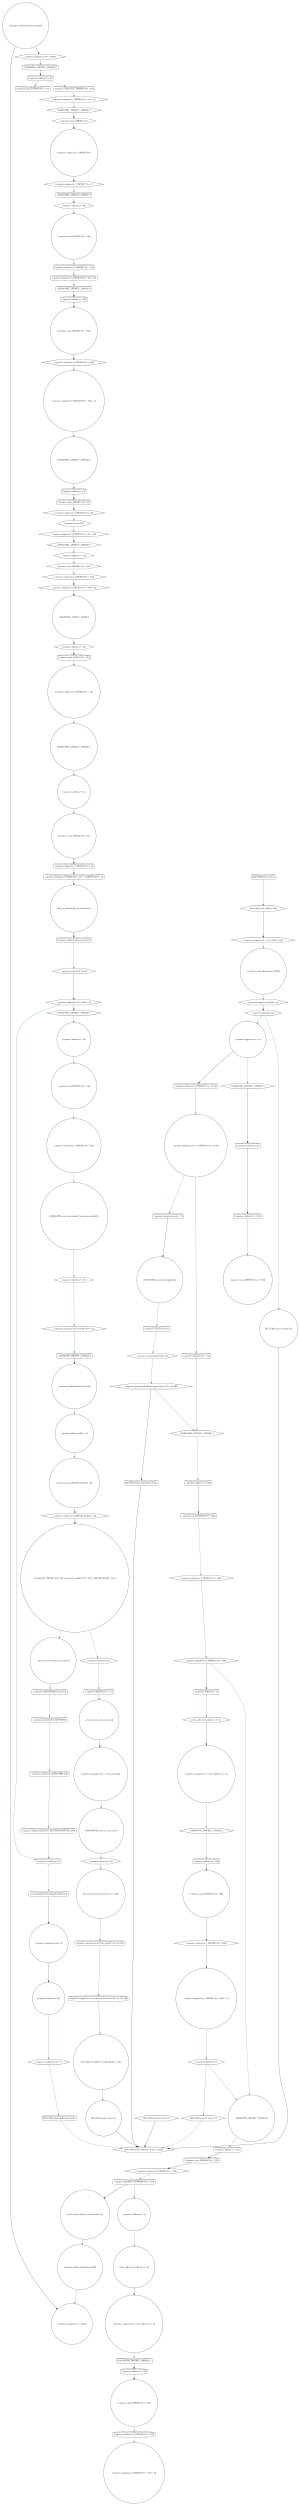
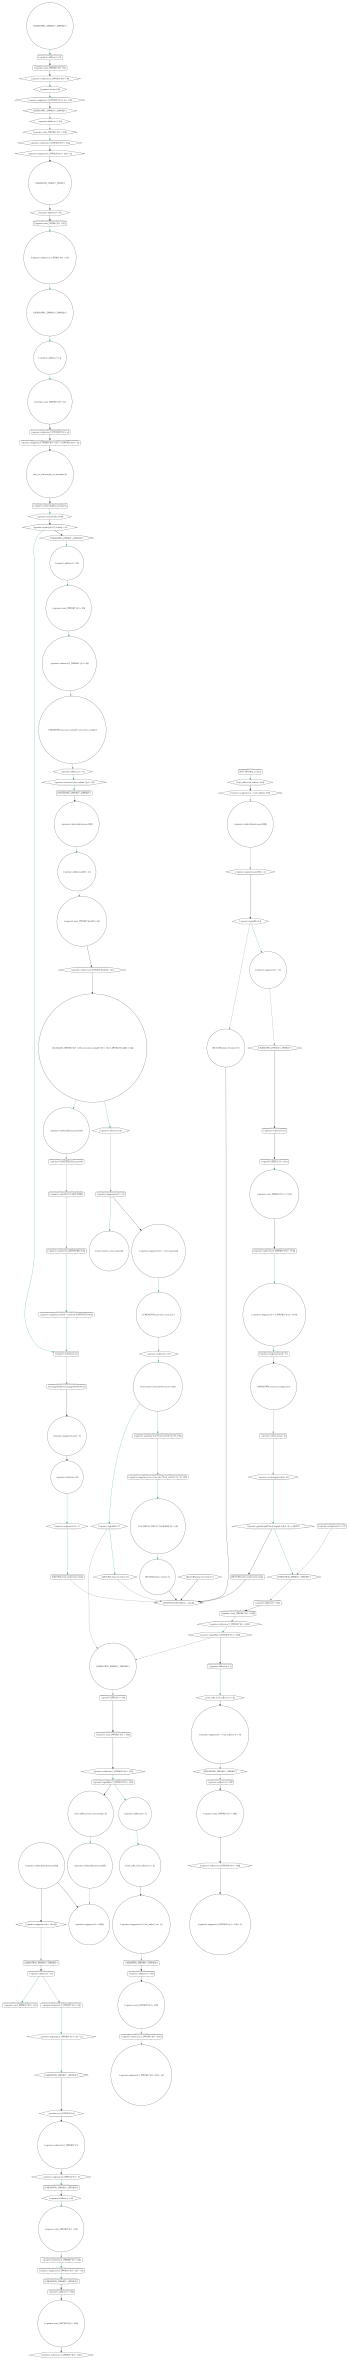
  digraph {
    fontname="EB Garamond"
    node [fontname="EB Garamond" shape=circle]
    edge [color=black fontname="EB Garamond"]
    n1 [label="(<operator>.assignment,v4 = Curl_ccalloc(1, 336))" shape=hexagon]
    n2 [label="(<operator>.indirectIndexAccess,a1[188])"]
    n3 [label="(<operator>.assignment,a1[188] = v4)" shape=hexagon]
    n4 [label="(Curl_ccalloc,Curl_ccalloc(1, 336))" shape=hexagon]
    n5 [label="(<operator>.logicalNot,!v4)" shape=hexagon]
    n6 [label="(RETURN,return 27;,return 27;)"]
    n7 [label="(<operator>.assignment,v5 = v4)"]
-   n8 [label="(METHOD_RETURN,conncontrol __fastcall)" shape=hexagon]
+   n8 [label="(METHOD_RETURN,int __fastcall)" shape=hexagon]
    n9 [label="(UNKNOWN,_DWORD *,_DWORD *)" shape=hexagon]
    n10 [label="(<operator>.indirection,*a1)" shape=cylinder]
    n11 [label="(<operator>.assignment,v6 = *(_DWORD *)(*a1 + 1576))"]
    n12 [label="(<operator>.assignment,result = 71)" shape=cylinder]
    n13 [label="(<operator>.assignment,v6 = 512)" shape=cylinder]
    n14 [label="(UNKNOWN,connect int,unsigned int)"]
    n15 [label="(UNKNOWN,_DWORD *,_DWORD *)" shape=hexagon]
    n16 [label="(<operator>.indirection,*(_DWORD *)(*a1 + 1576))" shape=cylinder]
    n17 [label="(<operator>.cast,(_DWORD *)(*a1 + 1576))"]
    n18 [label="(<operator>.addition,*a1 + 1576)" shape=cylinder]
    n19 [label="(<operator>.subtraction,v6 - 8)" shape=cylinder]
    n20 [label="(<operator>.greaterEqualsThan,(unsigned int)(v6 - 8) >= 0xFFB1)" shape=hexagon]
    n21 [label="(RETURN,return result;,return result;)" shape=cylinder]
    n22 [label="(<operator>.addition,v5 + 328)" shape=cylinder]
    n23 [label="(<operator>.cast,(unsigned int)(v6 - 8))" shape=hexagon]
    n24 [label="(<operator>.logicalNot,!*(_DWORD *)(v5 + 328))" shape=hexagon]
    n25 [label="(<operator>.addition,v6 + 4)" shape=cylinder]
    n26 [label="(UNKNOWN,_DWORD *,_DWORD *)"]
    n27 [label="(Curl_ccalloc,Curl_ccalloc(1, v6 + 4))" shape=hexagon]
    n28 [label="(<operator>.addition,v5 + 332)" shape=cylinder]
    n29 [label="(<operator>.indirection,*(_DWORD *)(v5 + 328))" shape=hexagon]
    n30 [label="(<operator>.cast,(_DWORD *)(v5 + 328))" shape=cylinder]
    n31 [label="(<operator>.assignment,v7 = Curl_ccalloc(1, v6 + 4))"]
    n32 [label="(UNKNOWN,_DWORD *,_DWORD *)" shape=hexagon]
    n33 [label="(<operator>.addition,v5 + 328)" shape=cylinder]
    n34 [label="(<operator>.assignment,*(_DWORD *)(v5 + 328) = v7)"]
    n35 [label="(<operator>.logicalNot,!v7)" shape=hexagon]
    n36 [label="(RETURN,return 27;,return 27;)" shape=hexagon]
    n37 [label="(<operator>.indirection,*(_DWORD *)(v5 + 328))" shape=hexagon]
    n38 [label="(<operator>.cast,(_DWORD *)(v5 + 328))"]
    n39 [label="(<operator>.logicalNot,!*(_DWORD *)(v5 + 332))" shape=cylinder]
    n40 [label="(<operator>.addition,v6 + 4)"]
-   n41 [label="(Curl_conncontrol,Curl_conncontrol(a1, 1))"]
+   n41 [label="(Curl_addition,Curl_conncontrol(a1, 1))"]
    n42 [label="(Curl_ccalloc,Curl_ccalloc(1, v6 + 4))"]
    n43 [label="(<operator>.indirectIndexAccess,a1[20])"]
    n44 [label="(<operator>.indirection,*(_DWORD *)(v5 + 332))" shape=hexagon]
    n45 [label="(<operator>.cast,(_DWORD *)(v5 + 332))" shape=cylinder]
    n46 [label="(<operator>.assignment,v8 = Curl_ccalloc(1, v6 + 4))"]
    n47 [label="(UNKNOWN,_DWORD *,_DWORD *)" shape=cylinder]
    n48 [label="(<operator>.addition,v5 + 332)" shape=cylinder]
    n49 [label="(<operator>.assignment,*(_DWORD *)(v5 + 332) = v8)"]
    n50 [label="(<operator>.indirection,*(_DWORD *)(v5 + 332))" shape=cylinder]
    n51 [label="(<operator>.cast,(_DWORD *)(v5 + 332))"]
    n52 [label="(RETURN,return 27;,return 27;)" shape=hexagon]
    n53 [label="(<operator>.assignment,v9 = a1[20])"]
    n54 [label="(<operator>.indirectIndexAccess,a1[105])"]
    n55 [label="(<operator>.assignment,v10 = a1[105])" shape=hexagon]
    n56 [label="(UNKNOWN,_DWORD *,_DWORD *)" shape=cylinder]
    n57 [label="(<operator>.addition,v5 + 16)" shape=cylinder]
    n58 [label="(<operator>.assignment,*(_DWORD *)(v5 + 16) = a1)" shape=hexagon]
    n59 [label="(UNKNOWN,_DWORD *,_DWORD *)" shape=hexagon]
    n60 [label="(<operator>.cast,(_DWORD *)v5)" shape=hexagon]
    n61 [label="(<operator>.indirection,*(_DWORD *)(v5 + 16))" shape=cylinder]
    n62 [label="(<operator>.cast,(_DWORD *)(v5 + 16))" shape=cylinder]
    n63 [label="(<operator>.assignment,*(_DWORD *)v5 = 0)" shape=hexagon]
    n64 [label="(UNKNOWN,_DWORD *,_DWORD *)" shape=cylinder]
    n65 [label="(<operator>.addition,v5 + 20)" shape=hexagon]
    n66 [label="(<operator>.indirection,*(_DWORD *)v5)"]
    n67 [label="(<operator>.assignment,*(_DWORD *)(v5 + 20) = v10)" shape=cylinder]
    n68 [label="(UNKNOWN,_DWORD *,_DWORD *)" shape=cylinder]
    n69 [label="(<operator>.addition,v5 + 320)" shape=cylinder]
    n70 [label="(<operator>.indirection,*(_DWORD *)(v5 + 20))" shape=cylinder]
    n71 [label="(<operator>.cast,(_DWORD *)(v5 + 20))"]
-   n72 [label="(<operator>.assignment,*(_DWORD *)(v5 + 320) = v6)"]
    n73 [label="(UNKNOWN,_DWORD *,_DWORD *)"]
    n74 [label="(<operator>.addition,v5 + 8)" shape=cylinder]
    n75 [label="(<operator>.indirection,*(_DWORD *)(v5 + 320))" shape=hexagon]
    n76 [label="(<operator>.cast,(_DWORD *)(v5 + 320))"]
    n77 [label="(<operator>.assignment,*(_DWORD *)(v5 + 8) = -100)" shape=hexagon]
    n78 [label="(UNKNOWN,_DWORD *,_DWORD *)" shape=hexagon]
    n79 [label="(<operator>.addition,v5 + 324)" shape=hexagon]
    n80 [label="(<operator>.indirection,*(_DWORD *)(v5 + 8))" shape=hexagon]
    n81 [label="(<operator>.minus,-100)" shape=hexagon]
    n82 [label="(<operator>.cast,(_DWORD *)(v5 + 8))" shape=cylinder]
    n83 [label="(<operator>.assignment,*(_DWORD *)(v5 + 324) = v6)" shape=hexagon]
    n84 [label="(UNKNOWN,_WORD *,_WORD *)"]
    n85 [label="(<operator>.addition,v5 + 52)" shape=hexagon]
    n86 [label="(<operator>.indirection,*(_DWORD *)(v5 + 324))" shape=hexagon]
    n87 [label="(<operator>.cast,(_DWORD *)(v5 + 324))" shape=hexagon]
    n88 [label="(<operator>.assignment,*(_WORD *)(v5 + 52) = *(_DWORD *)(v9 + 4))" shape=cylinder]
    n89 [label="(tftp_set_timeouts,tftp_set_timeouts(v5))"]
    n90 [label="(<operator>.indirectIndexAccess,a1[147])" shape=cylinder]
    n91 [label="(<operator>.indirection,*(_WORD *)(v5 + 52))"]
    n92 [label="(UNKNOWN,_DWORD *,_DWORD *)"]
    n93 [label="(<operator>.addition,v9 + 4)"]
    n94 [label="(<operator>.cast,(_WORD *)(v5 + 52))" shape=cylinder]
    n95 [label="(<operator>.indirection,*(_DWORD *)(v9 + 4))" shape=cylinder]
    n96 [label="(<operator>.cast,(_DWORD *)(v9 + 4))"]
    n97 [label="(<operator>.and,a1[147] & 0x40)" shape=hexagon]
    n98 [label="(<operator>.equals,(a1[147] & 0x40) == 0)" shape=hexagon]
    n99 [label="(UNKNOWN,_DWORD *,_DWORD *)" shape=hexagon]
    n100 [label="(<operator>.indirection,*a1)" shape=cylinder]
    n101 [label="(<operator>.addition,v5 + 20)"]
    n102 [label="(Curl_pgrsStartNow,Curl_pgrsStartNow(*a1))" shape=cylinder]
    n103 [label="(bind,bind(*(_DWORD *)(v5 + 20), (const struct sockaddr *)(v5 + 52), *(_DWORD *)(a1[20] + 16)))"]
    n104 [label="(<operator>.indirection,*a1)" shape=hexagon]
    n105 [label="(<operator>.indirectIndexAccess,a1[147])"]
    n106 [label="(<operator>.assignment,v13 = *a1)" shape=cylinder]
    n107 [label="(<operator>.indirectIndexAccess,a1[147])" shape=cylinder]
    n108 [label="(<operator>.indirection,*(_DWORD *)(v5 + 20))"]
    n109 [label="(UNKNOWN,const struct sockaddr *,const struct sockaddr *)"]
    n110 [label="(<operator>.addition,v5 + 52)" shape=hexagon]
    n111 [label="(<operator>.cast,(_DWORD *)(v5 + 20))"]
    n112 [label="(<operator>.cast,(const struct sockaddr *)(v5 + 52))" shape=hexagon]
    n113 [label="(UNKNOWN,_DWORD *,_DWORD *)" shape=cylinder]
    n114 [label="(<operator>.indirectIndexAccess,a1[20])"]
    n115 [label="(<operator>.indirection,*(_DWORD *)(a1[20] + 16))" shape=hexagon]
    n116 [label="(<operator>.cast,(_DWORD *)(a1[20] + 16))"]
    n117 [label="(<operator>.addition,a1[20] + 16)"]
    n118 [label="(_errno_location,_errno_location())"]
    n119 [label="(<operator>.assignment,v12 = _errno_location())"]
    n120 [label="(UNKNOWN,const char *,const char *)"]
    n121 [label="(<operator>.indirection,*v12)" shape=hexagon]
    n122 [label="(<operator>.assignment,v14 = (const char *)Curl_strerror(*v12, v15, 128))" shape=cylinder]
    n123 [label="(Curl_failf,Curl_failf(v13, \"bind() failed; %s\", v14))"]
    n124 [label="(RETURN,return 7;,return 7;)"]
    n125 [label="(<operator>.cast,(const char *)Curl_strerror(*v12, v15, 128))" shape=cylinder]
    n126 [label="(Curl_strerror,Curl_strerror(*v12, v15, 128))"]
    n127 [label="(<operator>.assignment,a1[147] = a1[147] & 0xFFFFFFBF | 0x40)" shape=cylinder]
    n128 [label="(<operator>.and,a1[147] & 0xFFFFFFBF)" shape=cylinder]
    n129 [label="(<operator>.or,a1[147] & 0xFFFFFFBF | 0x40)" shape=cylinder]
    n130 [label="(<operator>.assignment,result = 0)"]
    n131 [label="(<operator>.indirection,*a2)"]
    n132 [label="(<operator>.assignment,*a2 = 1)" shape=hexagon]
    n133 [label="(RETURN,return result;,return result;)" shape=cylinder]
    n134 [label="(METHOD,tftp_connect)" shape=cylinder]
    n1 -> n2 [color=gray40]
    n2 -> n3 [color=gray40]
    n3 -> n5
    n4 -> n1
    n5 -> n6 [color=gray40]
    n5 -> n7 [color=teal]
    n6 -> n8
    n7 -> n9 [color=gray40]
    n9 -> n10
    n10 -> n18
    n11 -> n12 [color=teal]
-   n11 -> n13 [color=teal]
    n12 -> n14
    n13 -> n15 [color=gray40]
    n14 -> n19 [color=gray40]
    n15 -> n22 [color=gray40]
    n16 -> n11 [color=teal]
-   n7 -> n16
+   n17 -> n16
    n18 -> n17 [color=teal]
    n19 -> n23 [color=gray40]
    n20 -> n15 [color=teal]
    n20 -> n21
    n21 -> n8
    n22 -> n30
    n23 -> n20 [color=teal]
    n24 -> n25
    n24 -> n26 [color=gray40]
    n25 -> n27 [color=teal]
    n26 -> n28 [color=gray40]
    n27 -> n31
    n28 -> n45
    n29 -> n24 [color=teal]
    n30 -> n29 [color=gray40]
    n31 -> n32 [color=gray40]
    n32 -> n33 [color=gray40]
    n33 -> n38
-   n34 -> n35 [color=teal]
+   n126 -> n35 [color=teal]
    n35 -> n26 [color=gray40]
    n35 -> n36 [color=teal]
    n36 -> n8 [color=gray40]
    n37 -> n34
    n38 -> n37
    n39 -> n40 [color=teal]
    n39 -> n41
    n40 -> n42 [color=teal]
    n41 -> n43 [color=teal]
    n42 -> n46
    n43 -> n53 [color=gray40]
    n44 -> n39 [color=teal]
    n45 -> n44
    n46 -> n47 [color=gray40]
    n47 -> n48
    n48 -> n51
    n50 -> n49 [color=gray40]
    n51 -> n50 [color=gray40]
    n52 -> n8
    n54 -> n53
    n54 -> n55
    n55 -> n56 [color=gray40]
    n56 -> n57
    n57 -> n61 [color=gray40]
    n57 -> n62 [color=teal]
    n58 -> n59 [color=teal]
    n59 -> n60
    n60 -> n66
    n61 -> n58 [color=teal]
    n63 -> n64 [color=teal]
    n64 -> n65
    n65 -> n71 [color=teal]
    n66 -> n63
    n67 -> n68 [color=teal]
    n68 -> n69
    n69 -> n76
    n70 -> n67 [color=teal]
    n71 -> n70 [color=gray40]
-   n72 -> n73 [color=gray40]
    n73 -> n74 [color=teal]
    n74 -> n82
-   n75 -> n72 [color=teal]
    n76 -> n75
    n77 -> n78
    n78 -> n79 [color=gray40]
    n79 -> n87 [color=gray40]
    n80 -> n81 [color=teal]
    n81 -> n77 [color=teal]
    n82 -> n80
    n83 -> n84
    n84 -> n85
    n85 -> n94
    n86 -> n83
    n87 -> n86 [color=teal]
    n88 -> n89
    n89 -> n90
    n90 -> n97 [color=teal]
    n91 -> n92 [color=teal]
    n92 -> n93 [color=teal]
    n93 -> n96 [color=teal]
    n94 -> n91 [color=teal]
    n95 -> n88
    n96 -> n95
    n97 -> n98
    n98 -> n99
    n98 -> n100 [color=teal]
    n99 -> n101 [color=teal]
    n100 -> n102 [color=gray40]
    n101 -> n111 [color=teal]
    n102 -> n130
    n103 -> n104 [color=teal]
    n103 -> n105 [color=teal]
    n104 -> n106 [color=gray40]
    n105 -> n107 [color=gray40]
    n106 -> n118 [color=teal]
    n107 -> n128 [color=gray40]
    n108 -> n109 [color=gray40]
    n109 -> n110 [color=gray40]
    n110 -> n112 [color=teal]
    n111 -> n108 [color=teal]
    n112 -> n113 [color=teal]
    n113 -> n114
    n114 -> n117 [color=teal]
    n115 -> n103
    n116 -> n115
    n117 -> n116 [color=gray40]
-   n118 -> n119
+   n106 -> n119
    n119 -> n120 [color=teal]
    n120 -> n121 [color=gray40]
    n121 -> n126 [color=teal]
    n122 -> n123 [color=teal]
    n123 -> n124 [color=teal]
    n124 -> n8
    n125 -> n122 [color=gray40]
    n126 -> n125 [color=teal]
    n127 -> n100 [color=teal]
    n128 -> n129 [color=gray40]
    n129 -> n127 [color=teal]
    n130 -> n131
    n131 -> n132 [color=teal]
    n132 -> n133 [color=teal]
    n133 -> n8 [color=gray40]
    n134 -> n4 [color=teal]
  }
